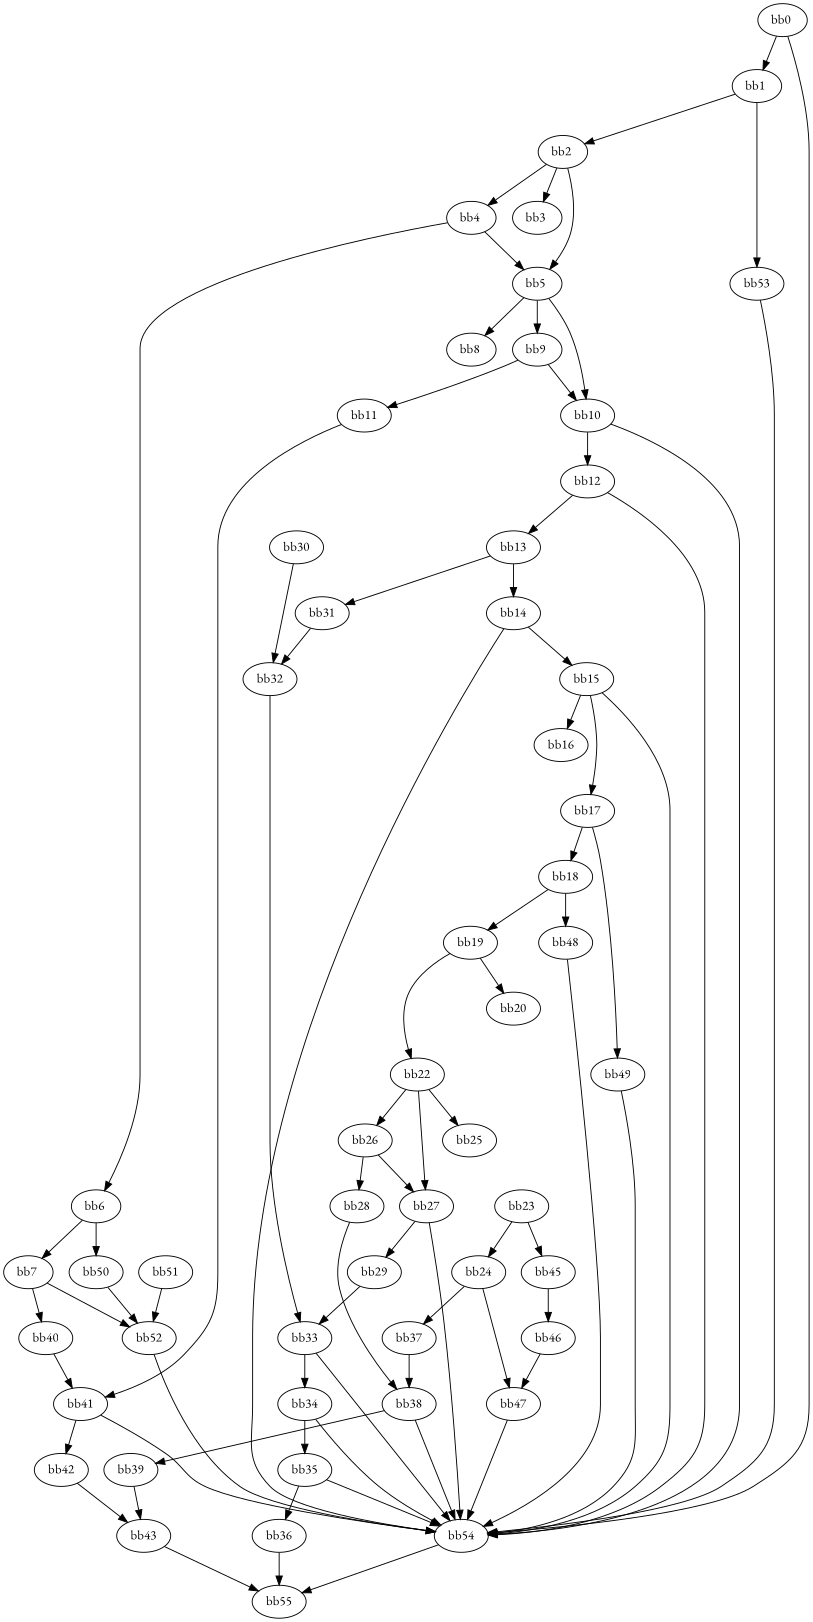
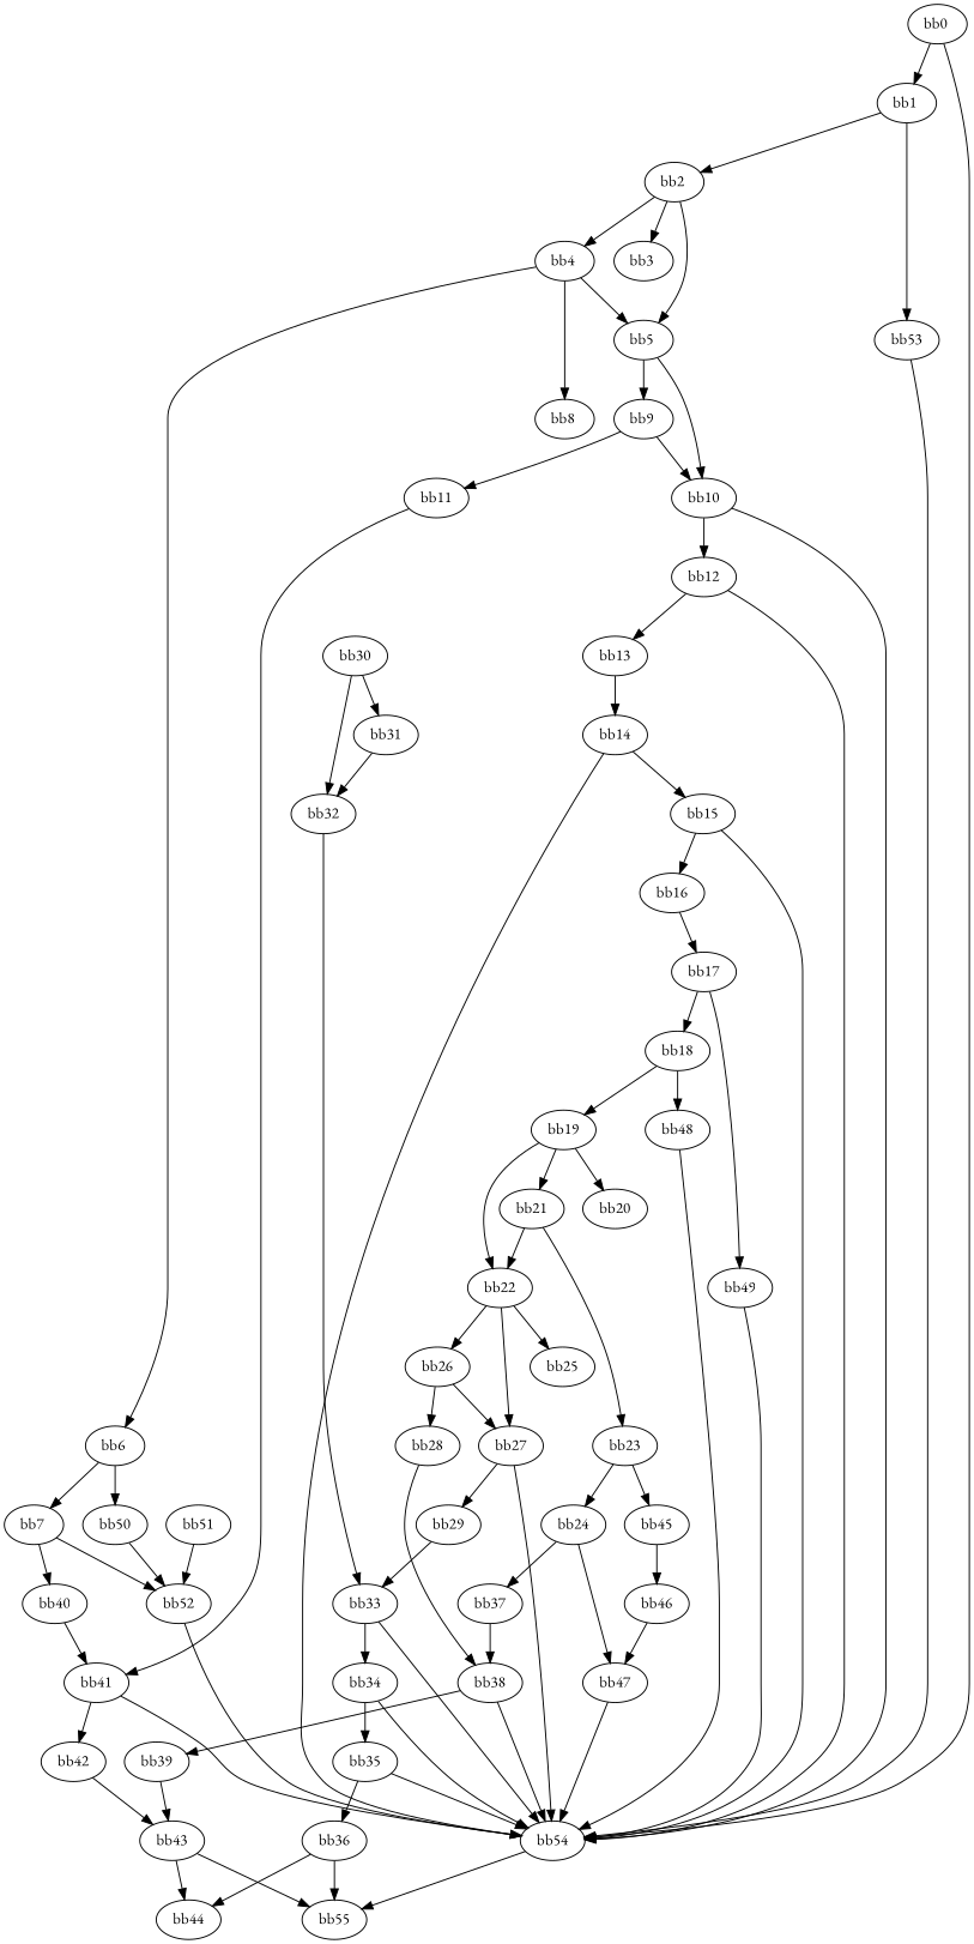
  digraph {
    fontname="EB Garamond"
    node [fontname="EB Garamond"]
    edge [fontname="EB Garamond"]
    n1 [label="bb0\l"]
    n2 [label="bb1\l"]
    n3 [label="bb54\l"]
    n4 [label="bb2\l"]
    n5 [label="bb53\l"]
    n6 [label="bb55\l"]
    n7 [label="bb3\l"]
    n8 [label="bb4\l"]
    n9 [label="bb5\l"]
    n10 [label="bb6\l"]
    n11 [label="bb8\l"]
    n12 [label="bb9\l"]
    n13 [label="bb10\l"]
    n14 [label="bb7\l"]
    n15 [label="bb50\l"]
    n16 [label="bb11\l"]
    n17 [label="bb12\l"]
    n18 [label="bb40\l"]
    n19 [label="bb52\l"]
    n20 [label="bb41\l"]
    n21 [label="bb13\l"]
    n22 [label="bb42\l"]
    n23 [label="bb14\l"]
    n24 [label="bb31\l"]
    n25 [label="bb15\l"]
    n26 [label="bb32\l"]
    n27 [label="bb16\l"]
    n28 [label="bb17\l"]
    n29 [label="bb18\l"]
    n30 [label="bb49\l"]
    n31 [label="bb30\l"]
    n32 [label="bb19\l"]
    n33 [label="bb48\l"]
    n34 [label="bb20\l"]
+   n35 [label="bb21\l"]
    n36 [label="bb22\l"]
    n37 [label="bb23\l"]
    n38 [label="bb25\l"]
    n39 [label="bb26\l"]
    n40 [label="bb27\l"]
    n41 [label="bb24\l"]
    n42 [label="bb45\l"]
    n43 [label="bb28\l"]
    n44 [label="bb29\l"]
    n45 [label="bb37\l"]
    n46 [label="bb47\l"]
    n47 [label="bb46\l"]
    n48 [label="bb38\l"]
    n49 [label="bb33\l"]
    n50 [label="bb39\l"]
    n51 [label="bb34\l"]
    n52 [label="bb35\l"]
    n53 [label="bb36\l"]
+   n54 [label="bb44\l"]
    n55 [label="bb43\l"]
    n56 [label="bb51\l"]
    n1 -> n2
    n1 -> n3
    n2 -> n4
    n2 -> n5
    n3 -> n6
    n4 -> n7
    n4 -> n8
    n4 -> n9
    n5 -> n3
    n8 -> n9
    n8 -> n10
-   n9 -> n11
+   n8 -> n11
    n9 -> n12
    n9 -> n13
    n10 -> n14
    n10 -> n15
    n12 -> n13
    n12 -> n16
    n13 -> n3
    n13 -> n17
    n14 -> n18
    n14 -> n19
    n15 -> n19
    n16 -> n20
    n17 -> n3
    n17 -> n21
    n18 -> n20
    n19 -> n3
    n20 -> n3
    n20 -> n22
    n21 -> n23
-   n21 -> n24
+   n31 -> n24
    n22 -> n55
    n23 -> n3
    n23 -> n25
    n24 -> n26
    n25 -> n3
    n25 -> n27
    n26 -> n49
-   n25 -> n28
+   n27 -> n28
    n28 -> n29
    n28 -> n30
    n29 -> n32
    n29 -> n33
    n30 -> n3
    n31 -> n26
    n32 -> n34
+   n32 -> n35
    n32 -> n36
    n33 -> n3
+   n35 -> n36
+   n35 -> n37
    n36 -> n38
    n36 -> n39
    n36 -> n40
    n37 -> n41
    n37 -> n42
    n39 -> n40
    n39 -> n43
    n40 -> n3
    n40 -> n44
    n41 -> n45
    n41 -> n46
    n42 -> n47
    n43 -> n48
    n44 -> n49
    n45 -> n48
    n46 -> n3
    n47 -> n46
    n48 -> n3
    n48 -> n50
    n49 -> n3
    n49 -> n51
    n50 -> n55
    n51 -> n3
    n51 -> n52
    n52 -> n3
    n52 -> n53
    n53 -> n6
+   n53 -> n54
    n55 -> n6
+   n55 -> n54
    n56 -> n19
  }
